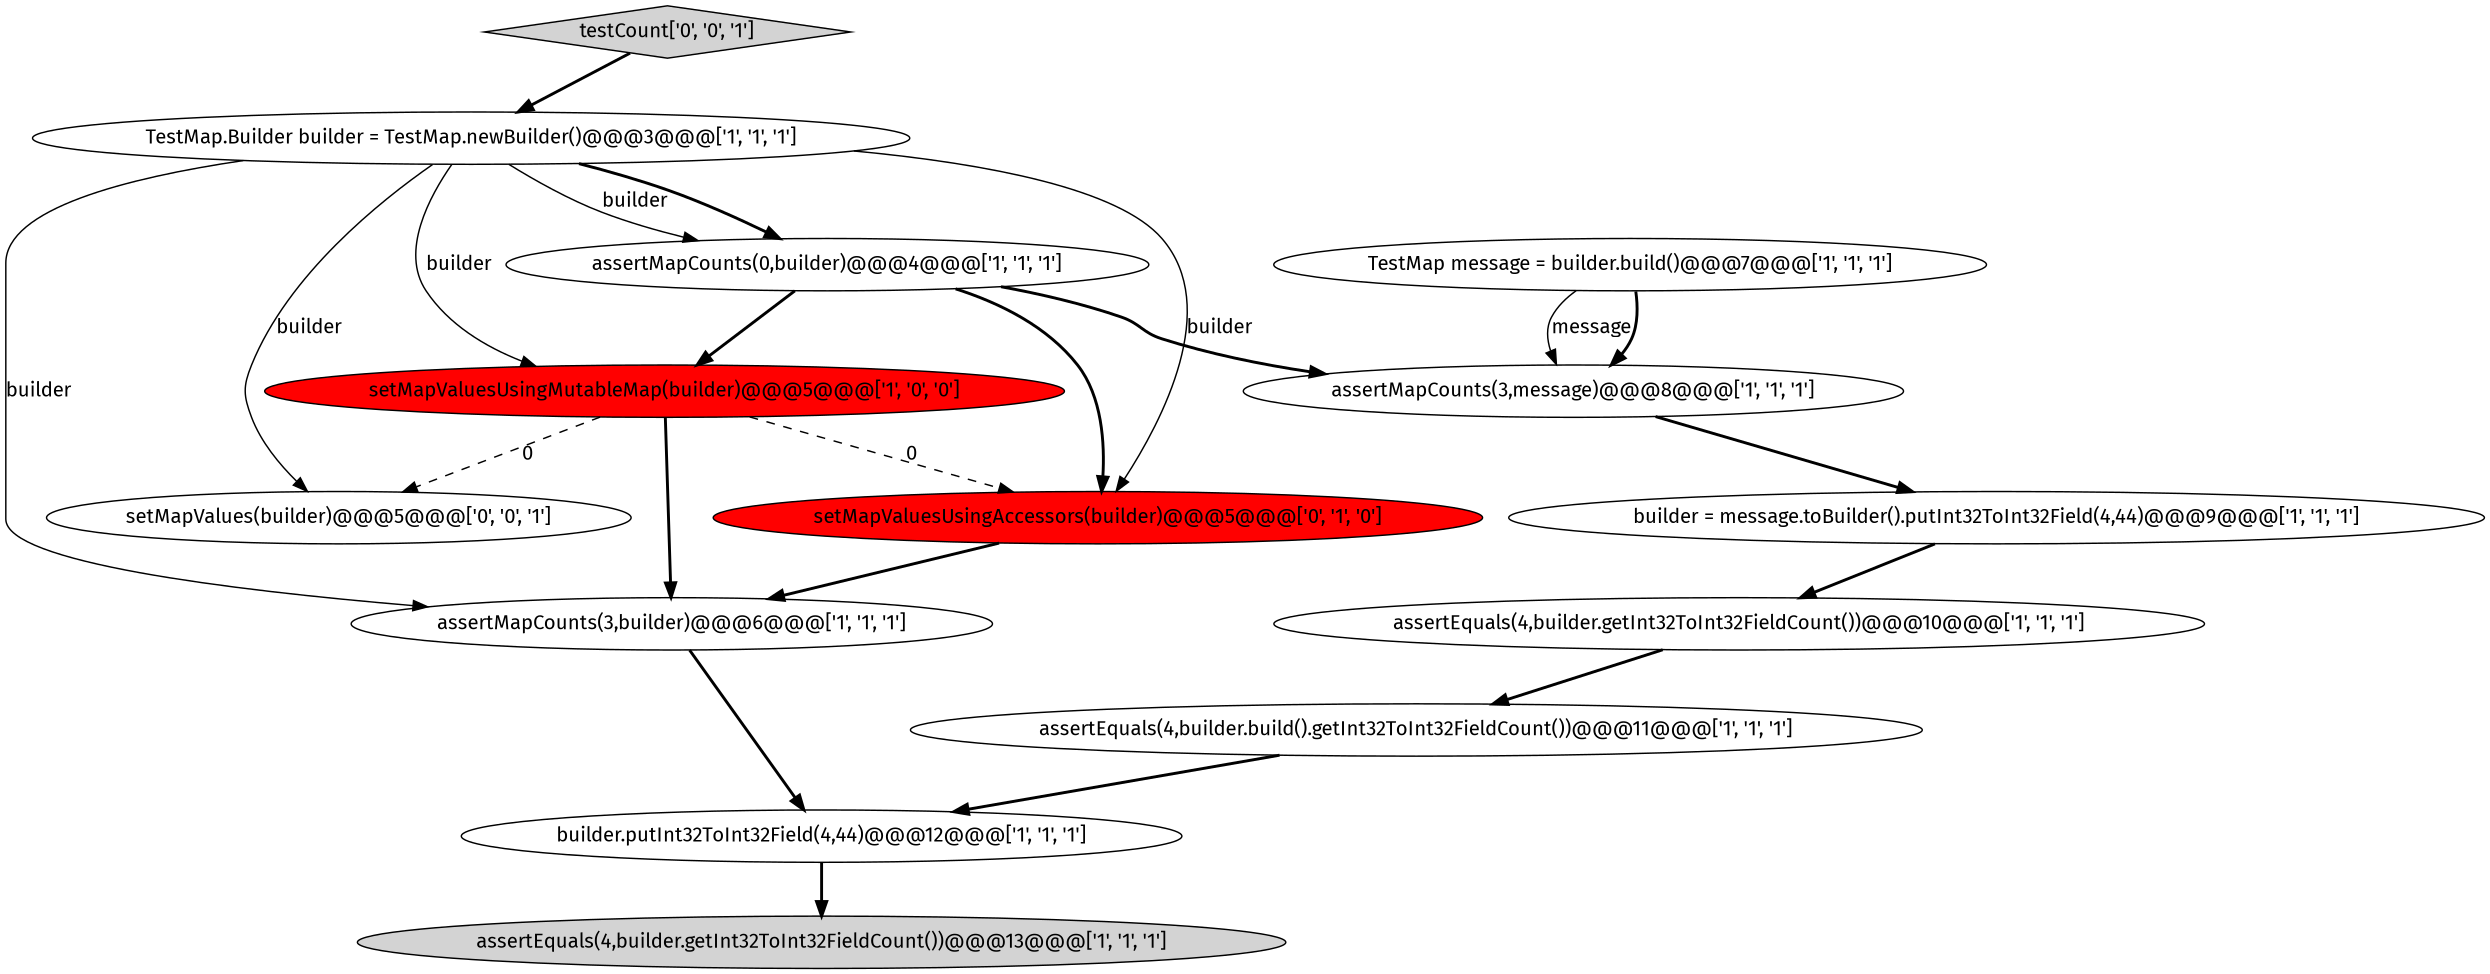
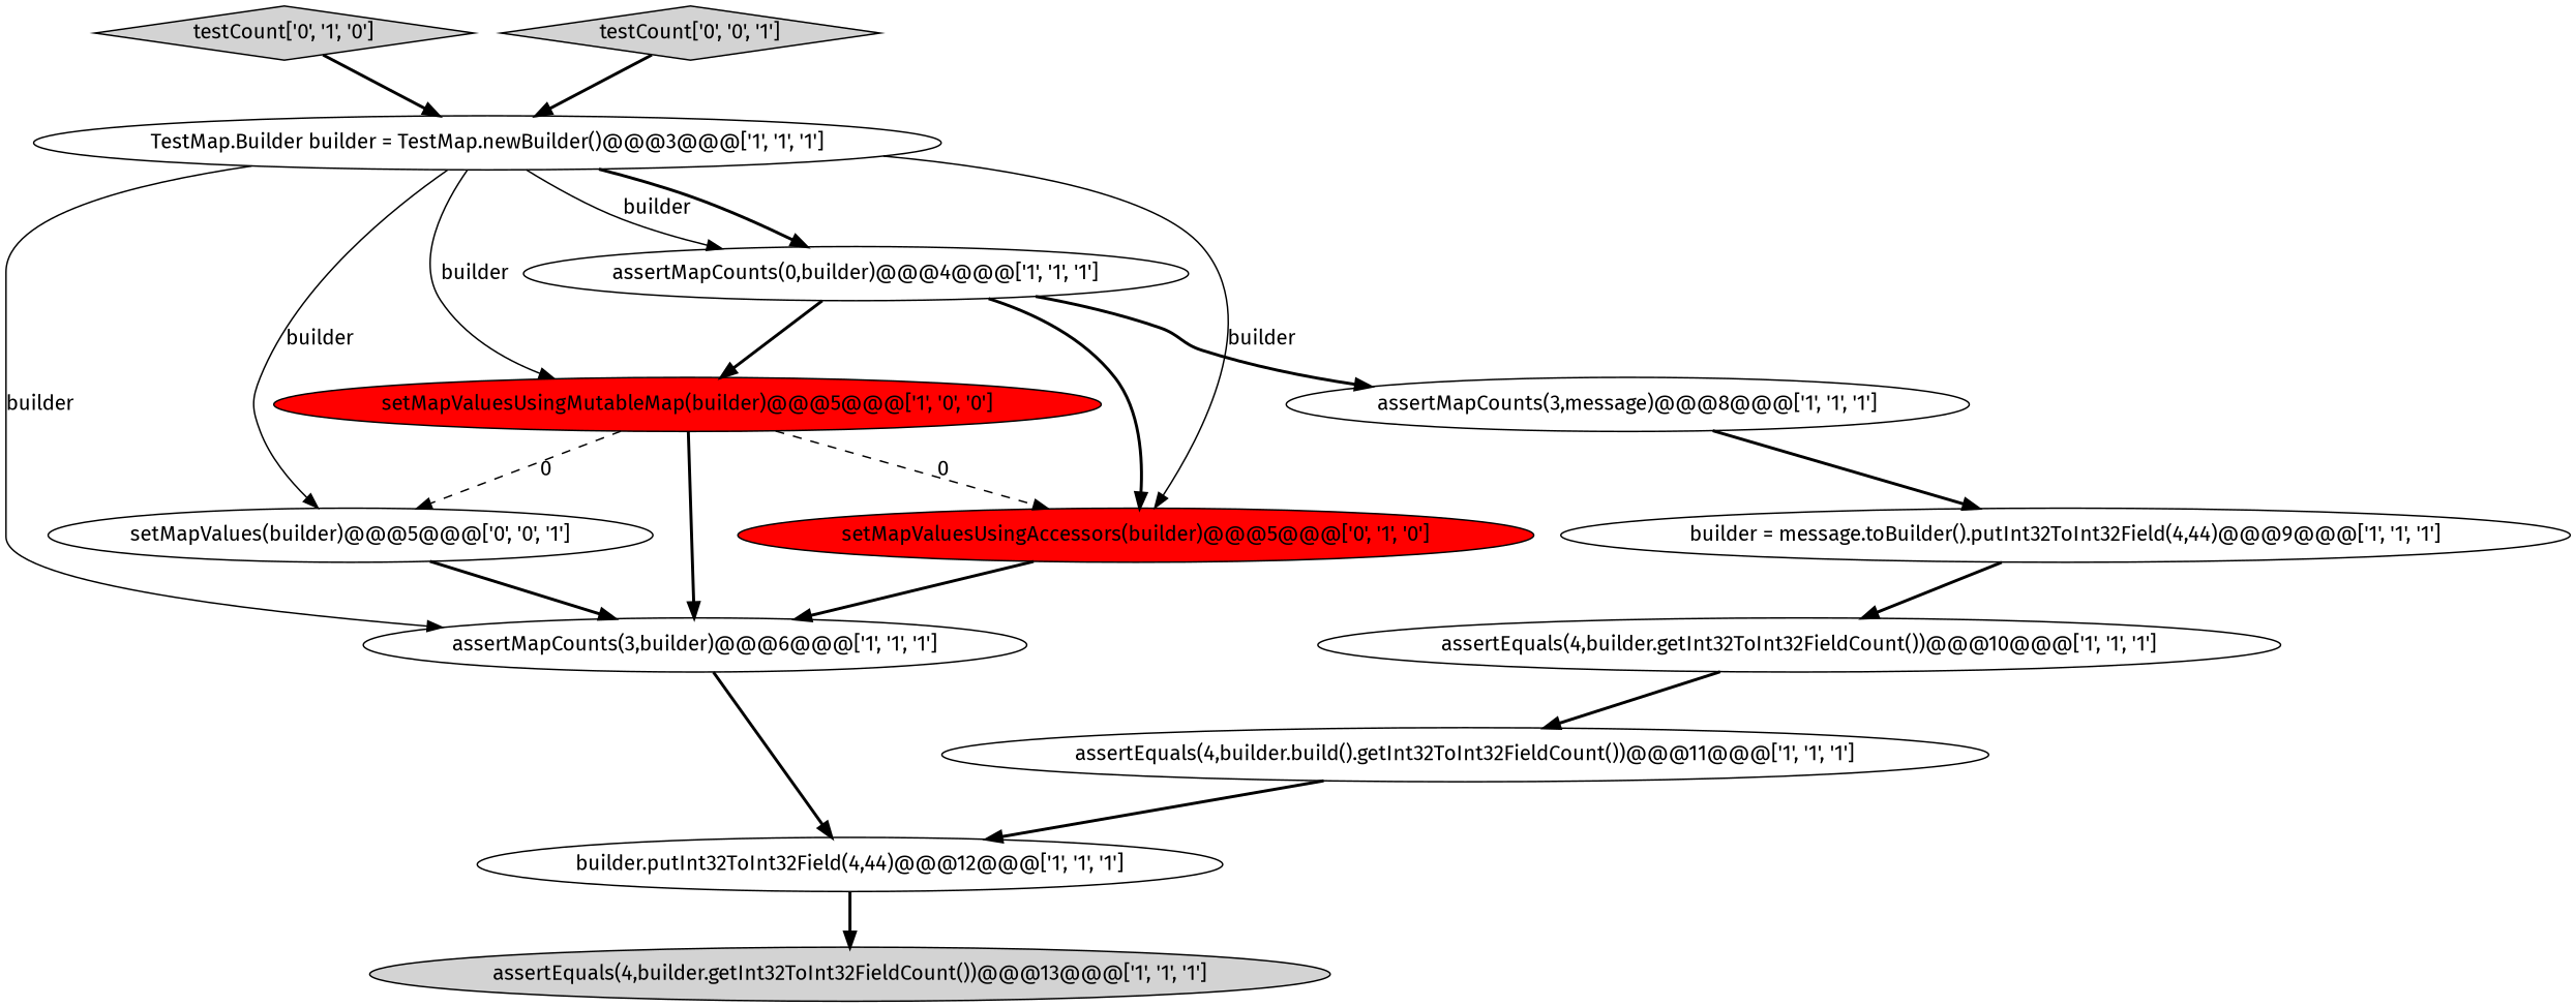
  digraph {
    fontname="Fira Sans"
    node [fillcolor=white fontname="Fira Sans" shape=ellipse style=filled]
    edge [fontname="Fira Sans" style=bold]
    n1 [label="assertMapCounts(3,builder)@@@6@@@['1', '1', '1']"]
    n2 [label="builder.putInt32ToInt32Field(4,44)@@@12@@@['1', '1', '1']"]
-   n3 [label="TestMap message = builder.build()@@@7@@@['1', '1', '1']"]
    n4 [label="assertMapCounts(3,message)@@@8@@@['1', '1', '1']"]
    n5 [label="assertEquals(4,builder.getInt32ToInt32FieldCount())@@@10@@@['1', '1', '1']"]
    n6 [label="assertEquals(4,builder.build().getInt32ToInt32FieldCount())@@@11@@@['1', '1', '1']"]
+   n7 [fillcolor=lightgray label="testCount['0', '1', '0']" shape=diamond]
    n8 [label="TestMap.Builder builder = TestMap.newBuilder()@@@3@@@['1', '1', '1']"]
    n9 [label="setMapValues(builder)@@@5@@@['0', '0', '1']"]
    n10 [fillcolor=red label="setMapValuesUsingAccessors(builder)@@@5@@@['0', '1', '0']"]
    n11 [fillcolor=red label="setMapValuesUsingMutableMap(builder)@@@5@@@['1', '0', '0']"]
    n12 [label="assertMapCounts(0,builder)@@@4@@@['1', '1', '1']"]
    n13 [fillcolor=lightgray label="assertEquals(4,builder.getInt32ToInt32FieldCount())@@@13@@@['1', '1', '1']"]
    n14 [label="builder = message.toBuilder().putInt32ToInt32Field(4,44)@@@9@@@['1', '1', '1']"]
    n15 [fillcolor=lightgray label="testCount['0', '0', '1']" shape=diamond]
    n1 -> n2
    n2 -> n13
-   n3 -> n4 [label=message style=solid]
-   n3 -> n4
    n4 -> n14
    n5 -> n6
    n6 -> n2
+   n7 -> n8
    n8 -> n1 [label=builder style=solid]
    n8 -> n9 [label=builder style=solid]
    n8 -> n10 [label=builder style=solid]
    n8 -> n11 [label=builder style=solid]
    n8 -> n12 [label=builder style=solid]
    n8 -> n12
+   n9 -> n1
    n10 -> n1
    n11 -> n1
    n11 -> n9 [label=0 style=dashed]
    n11 -> n10 [label=0 style=dashed]
    n12 -> n4
    n12 -> n10
    n12 -> n11
    n14 -> n5
    n15 -> n8
  }
